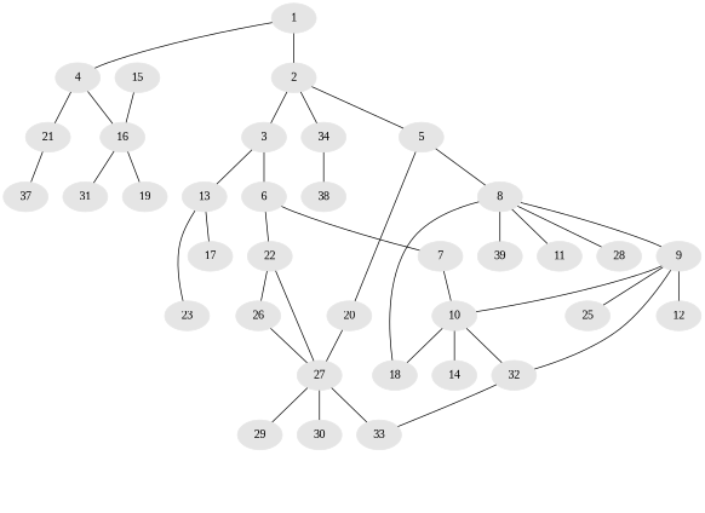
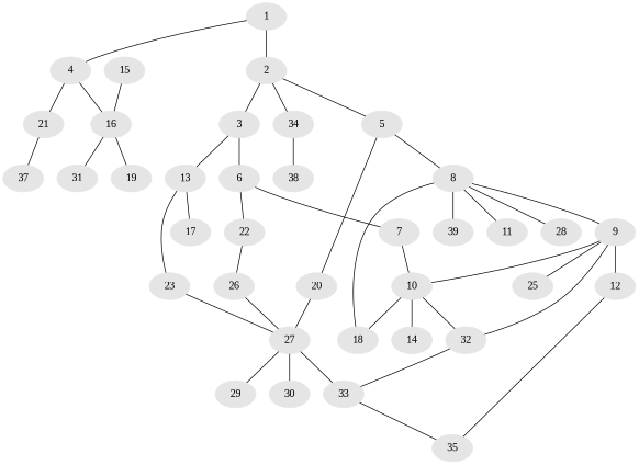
  graph {
    fontname="Liberation Serif"
    node [color=gray90 fontname="Liberation Serif" style=filled]
    edge [fontname="Liberation Serif" weight=1.0]
    1
    2
    4
    3
    5
    34
    16
    21
    6
    13
    8
    20
    38
    7
    22
    17
    23
    15
    19
    31
    37
    9
    11
    18
    28
    39
    27
    10
    26
    32
    14
    12
    25
+   35
    33
    29
    30
    1 -- 2 [weight=2.0]
    1 -- 4
    2 -- 3
    2 -- 5
    2 -- 34
    4 -- 16
    4 -- 21
    3 -- 6
    3 -- 13
    5 -- 8 [weight=2.0]
    5 -- 20
    34 -- 38
    16 -- 19
    16 -- 31
    21 -- 37
    6 -- 7
    6 -- 22
    13 -- 17
    13 -- 23
    8 -- 9
    8 -- 11
    8 -- 18
    8 -- 28
    8 -- 39
    20 -- 27
    7 -- 10
    22 -- 26
-   22 -- 27
+   23 -- 27
    15 -- 16
    9 -- 10
    9 -- 32
    9 -- 12 [weight=2.0]
    9 -- 25
    27 -- 33 [weight=3.0]
    27 -- 29
    27 -- 30
    10 -- 18
    10 -- 32
    10 -- 14
    26 -- 27
    32 -- 33
+   12 -- 35
+   33 -- 35
  }
